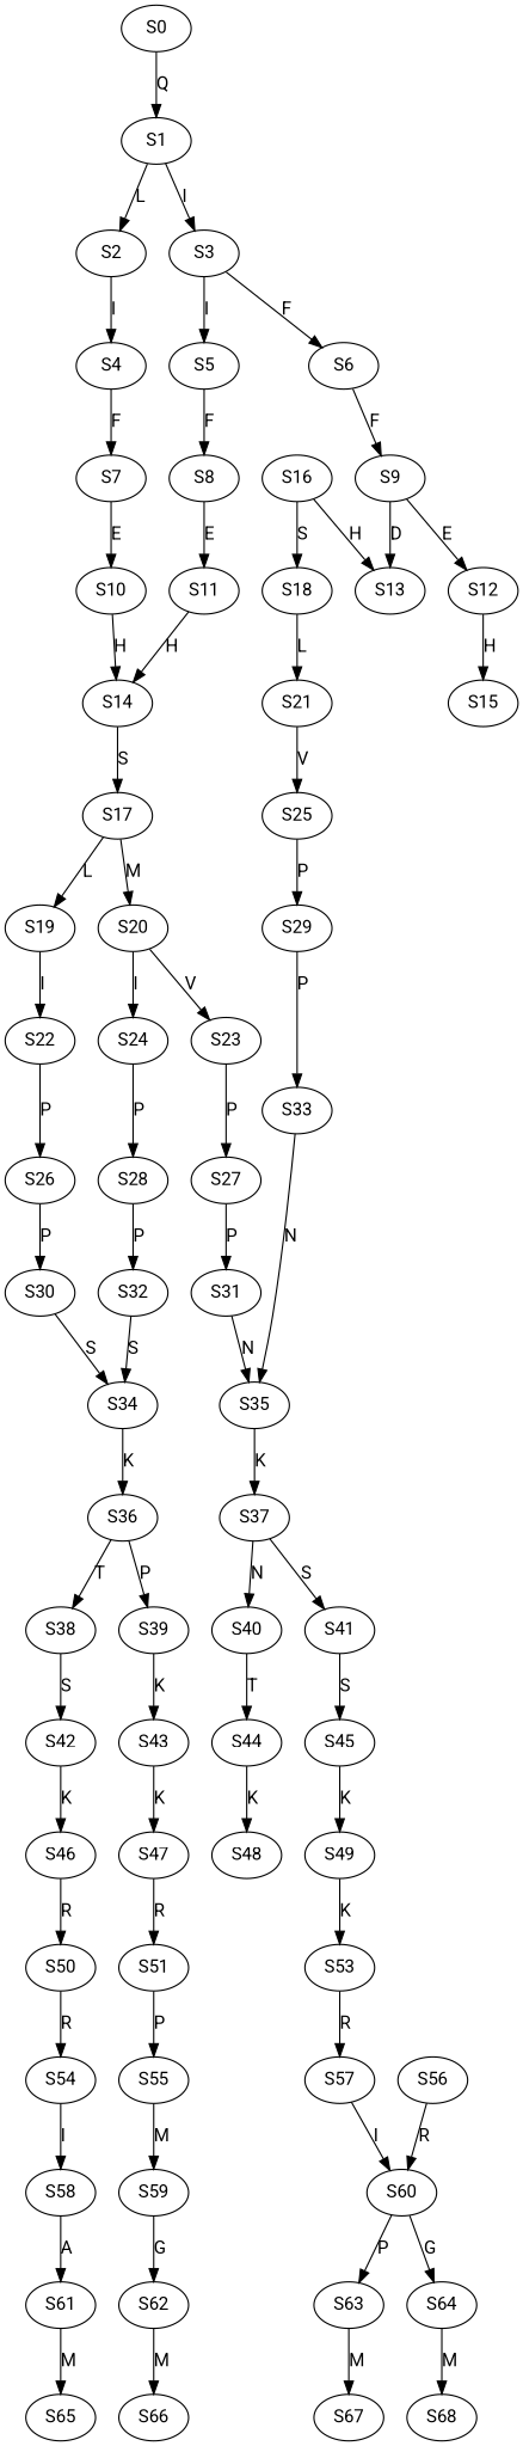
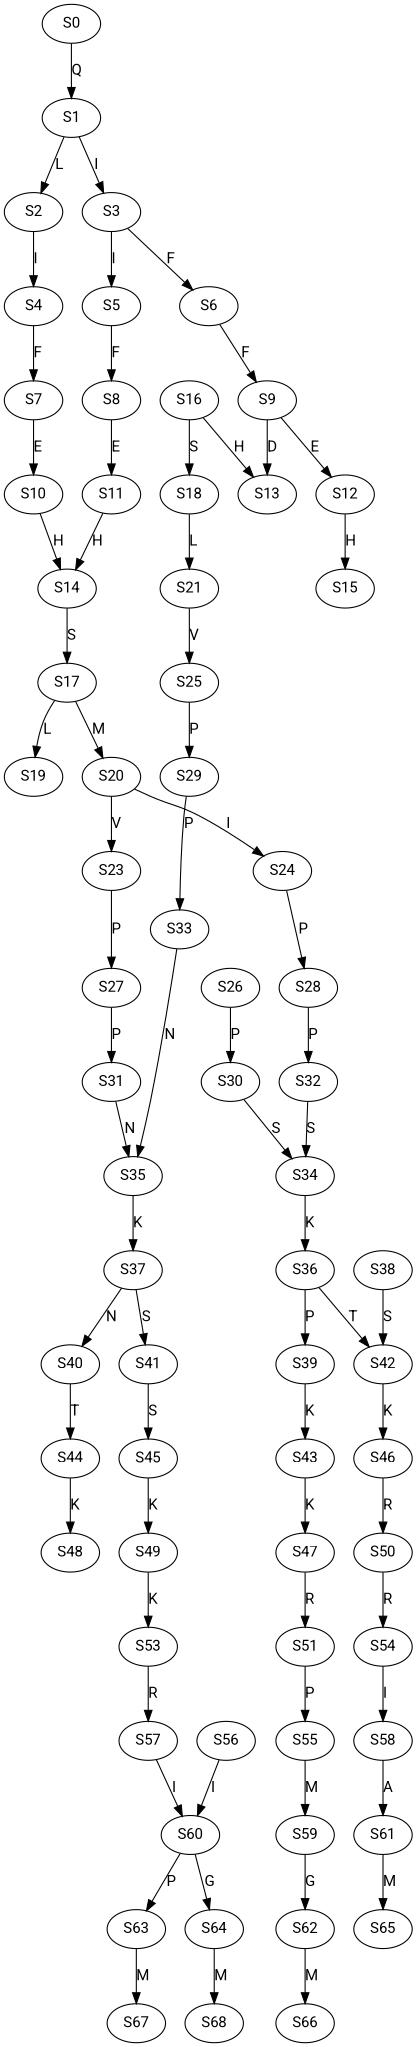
  strict digraph {
    fontname=Roboto
    node [fontname=Roboto]
    edge [fontname=Roboto]
    S0
    S1
    S2
    S3
    S4
    S5
    S6
    S7
    S8
    S9
    S10
    S11
    S12
    S13
    S14
    S15
    S17
    S16
    S18
    S19
    S20
    S21
-   S22
    S23
    S24
    S25
    S26
    S27
    S28
    S29
    S30
    S31
    S32
    S33
    S34
    S35
    S36
    S37
    S38
    S39
    S40
    S41
    S42
    S43
    S44
    S45
    S46
    S47
    S48
    S49
    S50
    S51
    S53
    S54
    S55
    S57
    S58
    S59
    S56
    S60
    S61
    S62
    S63
    S64
    S65
    S66
    S67
    S68
    S0 -> S1 [label=Q]
    S1 -> S2 [label=L]
    S1 -> S3 [label=I]
    S2 -> S4 [label=I]
    S3 -> S5 [label=I]
    S3 -> S6 [label=F]
    S4 -> S7 [label=F]
    S5 -> S8 [label=F]
    S6 -> S9 [label=F]
    S7 -> S10 [label=E]
    S8 -> S11 [label=E]
    S9 -> S12 [label=E]
    S9 -> S13 [label=D]
    S10 -> S14 [label=H]
    S11 -> S14 [label=H]
    S12 -> S15 [label=H]
    S14 -> S17 [label=S]
    S17 -> S19 [label=L]
    S17 -> S20 [label=M]
    S16 -> S13 [label=H]
    S16 -> S18 [label=S]
    S18 -> S21 [label=L]
-   S19 -> S22 [label=I]
    S20 -> S23 [label=V]
    S20 -> S24 [label=I]
    S21 -> S25 [label=V]
-   S22 -> S26 [label=P]
    S23 -> S27 [label=P]
    S24 -> S28 [label=P]
    S25 -> S29 [label=P]
    S26 -> S30 [label=P]
    S27 -> S31 [label=P]
    S28 -> S32 [label=P]
    S29 -> S33 [label=P]
    S30 -> S34 [label=S]
    S31 -> S35 [label=N]
    S32 -> S34 [label=S]
    S33 -> S35 [label=N]
    S34 -> S36 [label=K]
    S35 -> S37 [label=K]
-   S36 -> S38 [label=T]
+   S36 -> S42 [label=T]
    S36 -> S39 [label=P]
    S37 -> S40 [label=N]
    S37 -> S41 [label=S]
    S38 -> S42 [label=S]
    S39 -> S43 [label=K]
    S40 -> S44 [label=T]
    S41 -> S45 [label=S]
    S42 -> S46 [label=K]
    S43 -> S47 [label=K]
    S44 -> S48 [label=K]
    S45 -> S49 [label=K]
    S46 -> S50 [label=R]
    S47 -> S51 [label=R]
    S49 -> S53 [label=K]
    S50 -> S54 [label=R]
    S51 -> S55 [label=P]
    S53 -> S57 [label=R]
    S54 -> S58 [label=I]
    S55 -> S59 [label=M]
    S57 -> S60 [label=I]
    S58 -> S61 [label=A]
    S59 -> S62 [label=G]
-   S56 -> S60 [label=R]
+   S56 -> S60 [label=I]
    S60 -> S63 [label=P]
    S60 -> S64 [label=G]
    S61 -> S65 [label=M]
    S62 -> S66 [label=M]
    S63 -> S67 [label=M]
    S64 -> S68 [label=M]
  }
